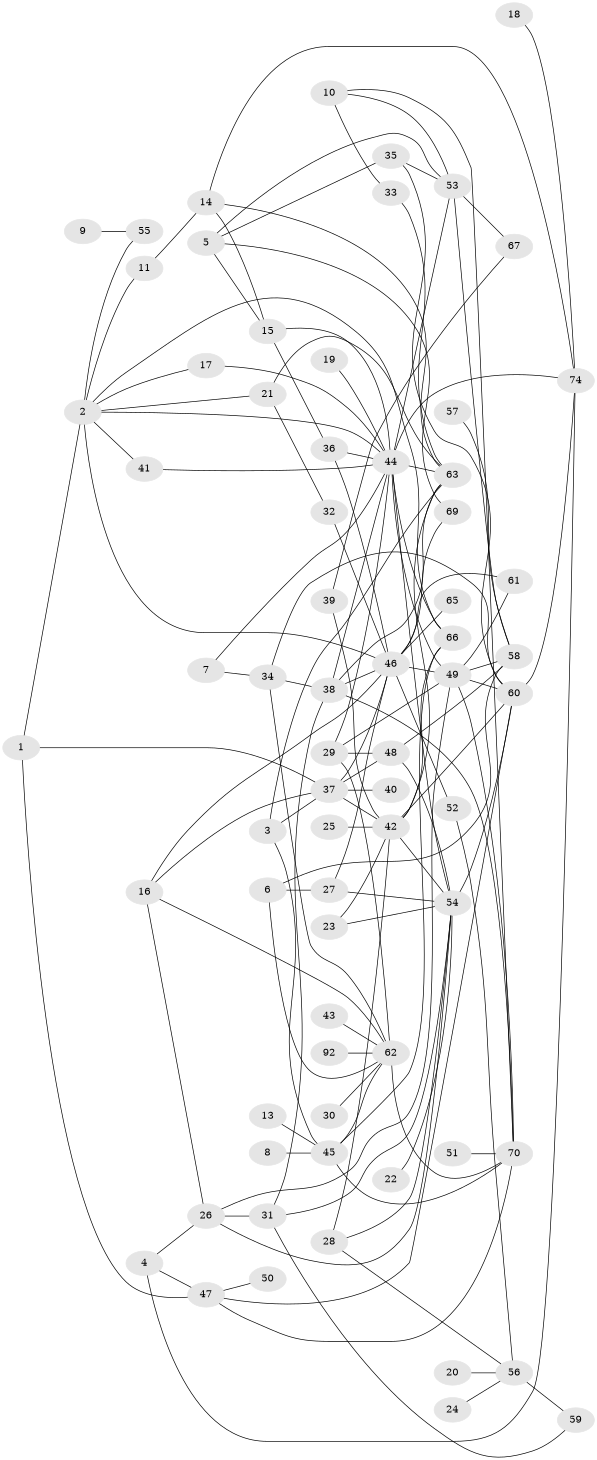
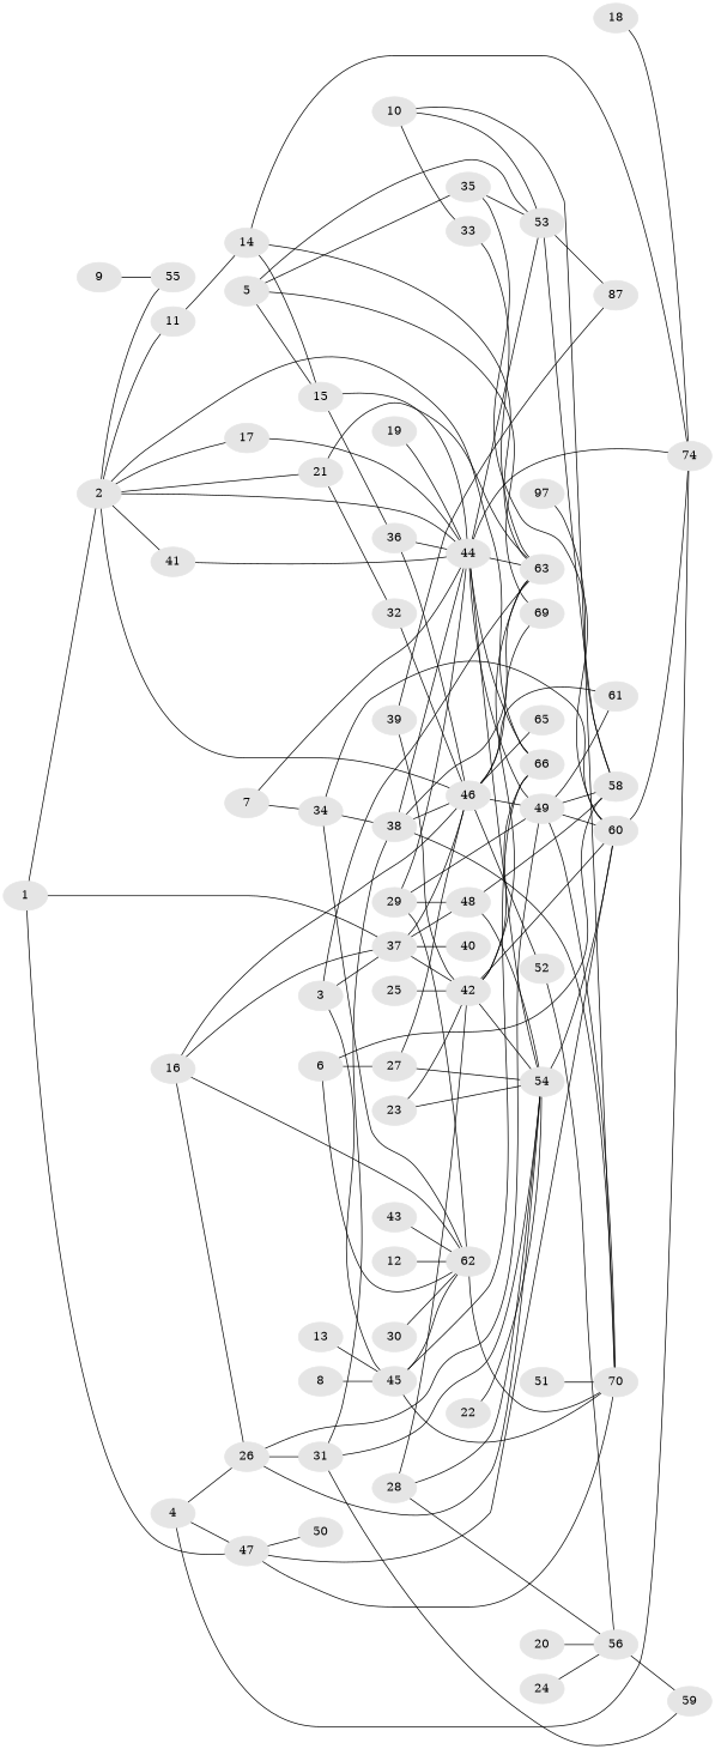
  graph {
    rankdir=LR
    node [color=gray90 style=filled]
    edge [weight=1.0]
    1
    2
    37
    47
    11
    17
    21
    41
    44
    46
    55
    66
    42
    48
    40
    70
    60
    50
    14
    63
    32
    n22 [label=74]
    53
    54
    49
    69
    52
    61
    65
    3
    45
    62
    4
    26
    31
    5
    15
    35
    36
    58
-   67
+   67 [label=87]
    6
    27
    7
    34
    38
    8
    9
    10
    33
-   12 [label=92]
+   12
    13
    16
    18
    19
    20
    56
    59
    22
    23
    24
    25
    28
    29
    30
    39
    43
    51
-   57
+   57 [label=97]
    1 -- 2
    1 -- 37 [weight=2.0]
    1 -- 47
    2 -- 11
    2 -- 17
    2 -- 21
    2 -- 41
    2 -- 44 [weight=2.0]
    2 -- 46
    2 -- 55
    2 -- 66
    37 -- 46
    37 -- 42
    37 -- 48
    37 -- 40
    47 -- 70
    47 -- 60
    47 -- 50
    11 -- 14
    17 -- 44
    21 -- 63
    21 -- 32
    41 -- 44
    44 -- 66
    44 -- 63
    44 -- n22
    44 -- 53
    44 -- 54
    44 -- 49
    46 -- 49
    46 -- 69
    46 -- 52
    46 -- 61
    46 -- 65
    42 -- 66
    42 -- 60
    42 -- 63
    42 -- 54
    48 -- 54
    48 -- 58
    60 -- n22
    14 -- 63
    14 -- n22
    14 -- 15
    32 -- 46
    53 -- 58
    53 -- 67
    54 -- 60
    49 -- 70
    49 -- 60
    49 -- 61
    49 -- 58
    52 -- 56
    3 -- 37
    3 -- 63
    3 -- 45
    45 -- 66
    45 -- 70
    45 -- 62
    62 -- 70
    4 -- 47
    4 -- n22
    4 -- 26
    26 -- 54
    26 -- 49
    26 -- 31
    31 -- 54
    31 -- 38
    31 -- 59
    5 -- 53
    5 -- 69
    5 -- 15
    5 -- 35
    15 -- 44
    15 -- 36
    35 -- 60
    35 -- 53
    36 -- 44
    36 -- 46
    6 -- 62
    6 -- 58
    6 -- 27
    27 -- 46
    27 -- 54
    7 -- 44
    7 -- 34
    34 -- 60
    34 -- 62
    34 -- 38
    38 -- 44
    38 -- 46
    38 -- 70
    38 -- 63
    8 -- 45
    9 -- 55
    10 -- 70
    10 -- 53
    10 -- 33
    33 -- 63
    12 -- 62
    13 -- 45
    16 -- 37
    16 -- 46
    16 -- 62
    16 -- 26
    18 -- n22
    19 -- 44
    20 -- 56 [weight=2.0]
    56 -- 59
    22 -- 54
    23 -- 42
    23 -- 54
    24 -- 56
    25 -- 42
    28 -- 42
    28 -- 54
    28 -- 56
    29 -- 44
    29 -- 48
    29 -- 49
    29 -- 62
    30 -- 62
    39 -- 42
    39 -- 67
    43 -- 62
    51 -- 70
    57 -- 58
  }
